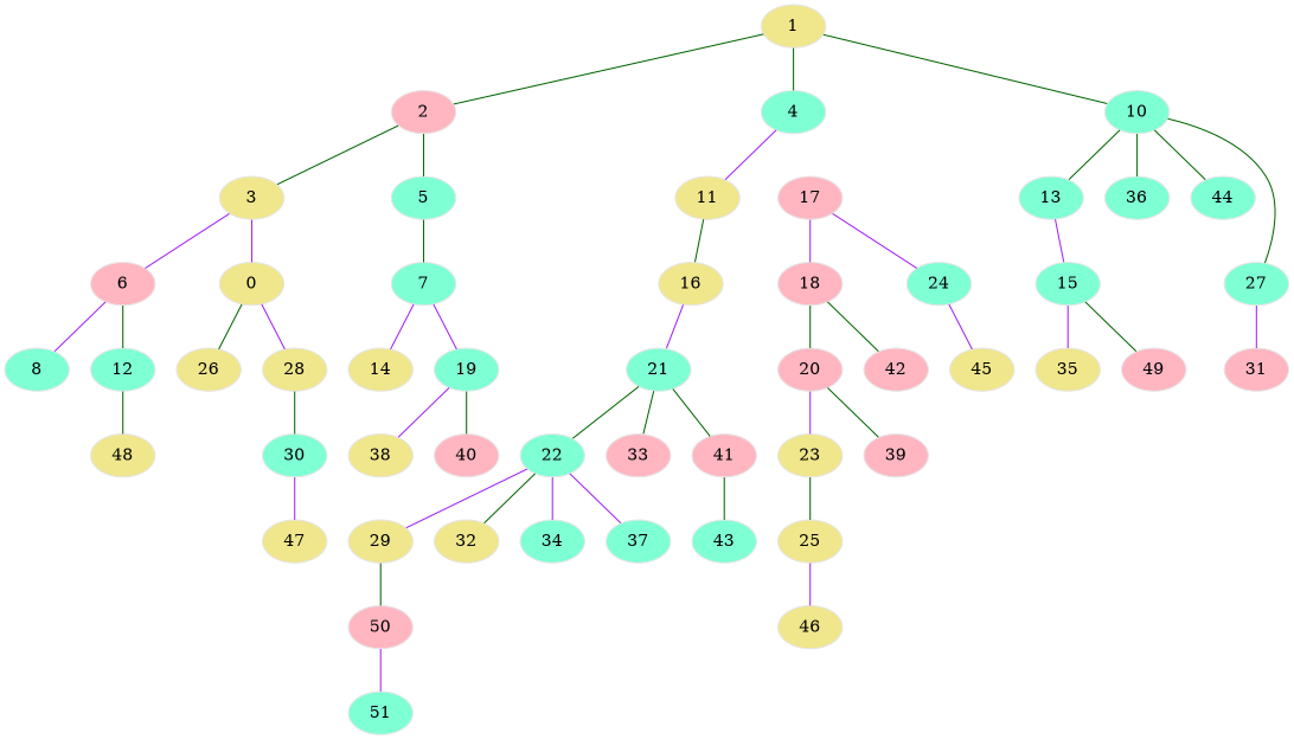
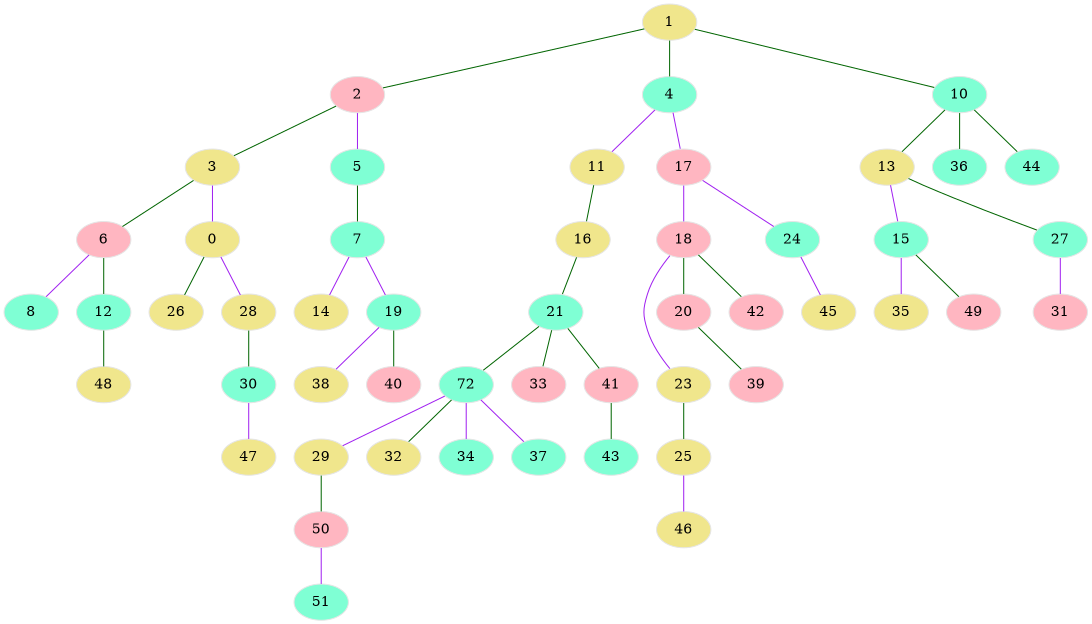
  graph {
    node [color=gray90 fillcolor=aquamarine style=filled]
    edge [color=darkgreen]
    1 [fillcolor=khaki]
    2 [fillcolor=lightpink]
    4
    10
    3 [fillcolor=khaki]
    5
    11 [fillcolor=khaki]
    17 [fillcolor=lightpink]
-   13
+   13 [fillcolor=khaki]
    36
    44
    6 [fillcolor=lightpink]
    n13 [fillcolor=khaki label=0]
    7
    8
    12
    26 [fillcolor=khaki]
    28 [fillcolor=khaki]
    16 [fillcolor=khaki]
    18 [fillcolor=lightpink]
    24
    14 [fillcolor=khaki]
    19
    48 [fillcolor=khaki]
    38 [fillcolor=khaki]
    40 [fillcolor=lightpink]
    30
    15
    27
    21
    35 [fillcolor=khaki]
    49 [fillcolor=lightpink]
    31 [fillcolor=lightpink]
-   22
+   22 [label=72]
    33 [fillcolor=lightpink]
    41 [fillcolor=lightpink]
    20 [fillcolor=lightpink]
    23 [fillcolor=khaki]
    42 [fillcolor=lightpink]
    45 [fillcolor=khaki]
    39 [fillcolor=lightpink]
    25 [fillcolor=khaki]
    29 [fillcolor=khaki]
    32 [fillcolor=khaki]
    34
    37
    43
    50 [fillcolor=lightpink]
    46 [fillcolor=khaki]
    47 [fillcolor=khaki]
    51
    1 -- 2
    1 -- 4
    1 -- 10
    2 -- 3
-   2 -- 5
+   2 -- 5 [color=purple]
    4 -- 11 [color=purple]
+   4 -- 17 [color=purple]
    10 -- 13
    10 -- 36
    10 -- 44
-   3 -- 6 [color=purple]
+   3 -- 6
    3 -- n13 [color=purple]
    5 -- 7
    11 -- 16
    17 -- 18 [color=purple]
    17 -- 24 [color=purple]
    13 -- 15 [color=purple]
-   10 -- 27
+   13 -- 27
    6 -- 8 [color=purple]
    6 -- 12
    n13 -- 26
    n13 -- 28 [color=purple]
    7 -- 14 [color=purple]
    7 -- 19 [color=purple]
    12 -- 48
    28 -- 30
-   16 -- 21 [color=purple]
+   16 -- 21
    18 -- 20
-   20 -- 23 [color=purple]
+   18 -- 23 [color=purple]
    18 -- 42
    24 -- 45 [color=purple]
    19 -- 38 [color=purple]
    19 -- 40
    30 -- 47 [color=purple]
    15 -- 35 [color=purple]
    15 -- 49
    27 -- 31 [color=purple]
    21 -- 22
    21 -- 33
    21 -- 41
    22 -- 29 [color=purple]
    22 -- 32
    22 -- 34 [color=purple]
    22 -- 37 [color=purple]
    41 -- 43
    20 -- 39
    23 -- 25
    25 -- 46 [color=purple]
    29 -- 50
    50 -- 51 [color=purple]
  }
